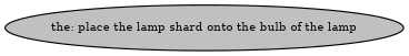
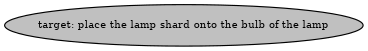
  digraph {
    fontname="times-roman"
    ordering=out
-   n1 [fillcolor=gray fontcolor=black fontname="times-roman" fontsize=9 label="the: place the lamp shard onto the bulb of the lamp" shape=ellipse style=filled]
+   n1 [fillcolor=gray fontcolor=black fontname="times-roman" fontsize=9 label="target: place the lamp shard onto the bulb of the lamp" shape=ellipse style=filled]
  }
